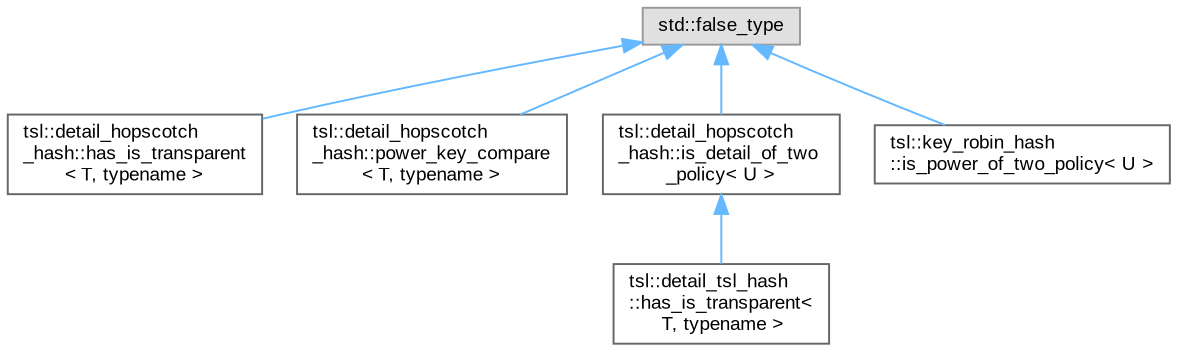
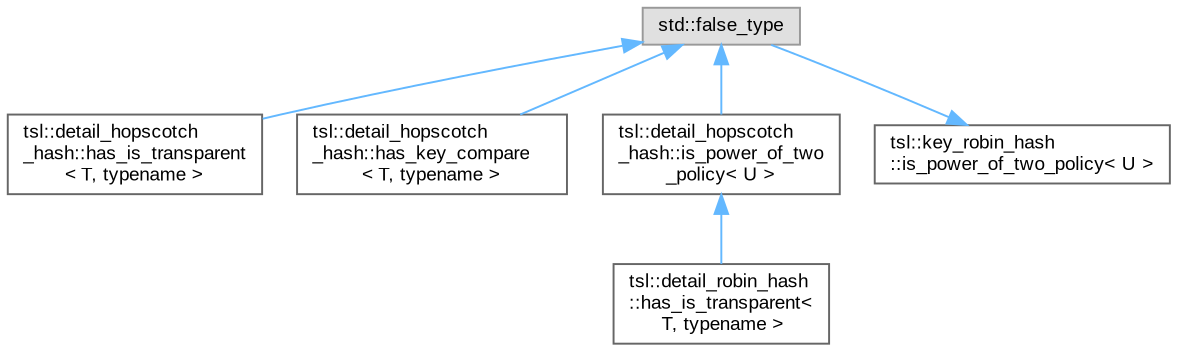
  digraph {
    fontname="Liberation Sans"
    rankdir=TB
    node [color=grey40 fillcolor=white fontname="Liberation Sans" fontsize=10 shape=box style=filled]
    edge [color=steelblue1 dir=back fontname="Liberation Sans" fontsize=10 labelfontname=Helvetica labelfontsize=10 style=solid]
    n1 [color=grey60 fillcolor="#E0E0E0" height=0.2 label="std::false_type" width=0.4]
    n2 [height=0.2 label="tsl::detail_hopscotch\l_hash::has_is_transparent\l\< T, typename \>" width=0.4]
-   n3 [height=0.2 label="tsl::detail_hopscotch\l_hash::power_key_compare\l\< T, typename \>" width=0.4]
-   n4 [height=0.2 label="tsl::detail_hopscotch\l_hash::is_detail_of_two\l_policy\< U \>" width=0.4]
+   n3 [height=0.2 label="tsl::detail_hopscotch\l_hash::has_key_compare\l\< T, typename \>" width=0.4]
+   n4 [height=0.2 label="tsl::detail_hopscotch\l_hash::is_power_of_two\l_policy\< U \>" width=0.4]
    n5 [height=0.2 label="tsl::key_robin_hash\l::is_power_of_two_policy\< U \>" width=0.4]
-   n6 [height=0.2 label="tsl::detail_tsl_hash\l::has_is_transparent\<\l T, typename \>" width=0.4]
+   n6 [height=0.2 label="tsl::detail_robin_hash\l::has_is_transparent\<\l T, typename \>" width=0.4]
    n1 -> n2
    n1 -> n3
    n1 -> n4
-   n1 -> n5
+   n5 -> n1
    n4 -> n6
  }
